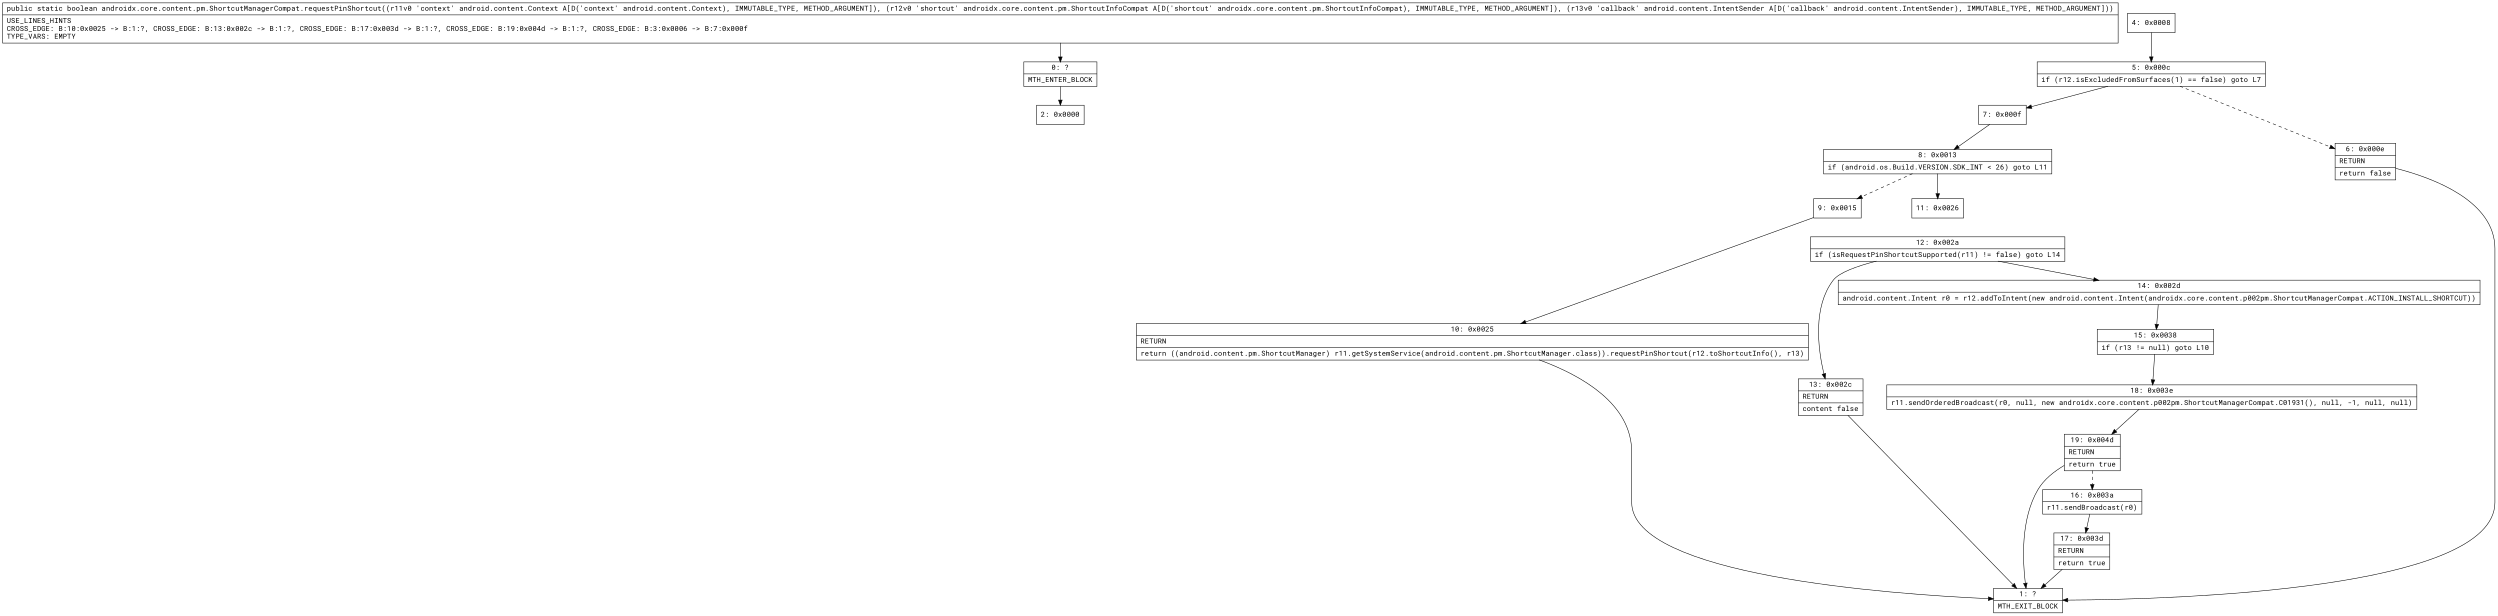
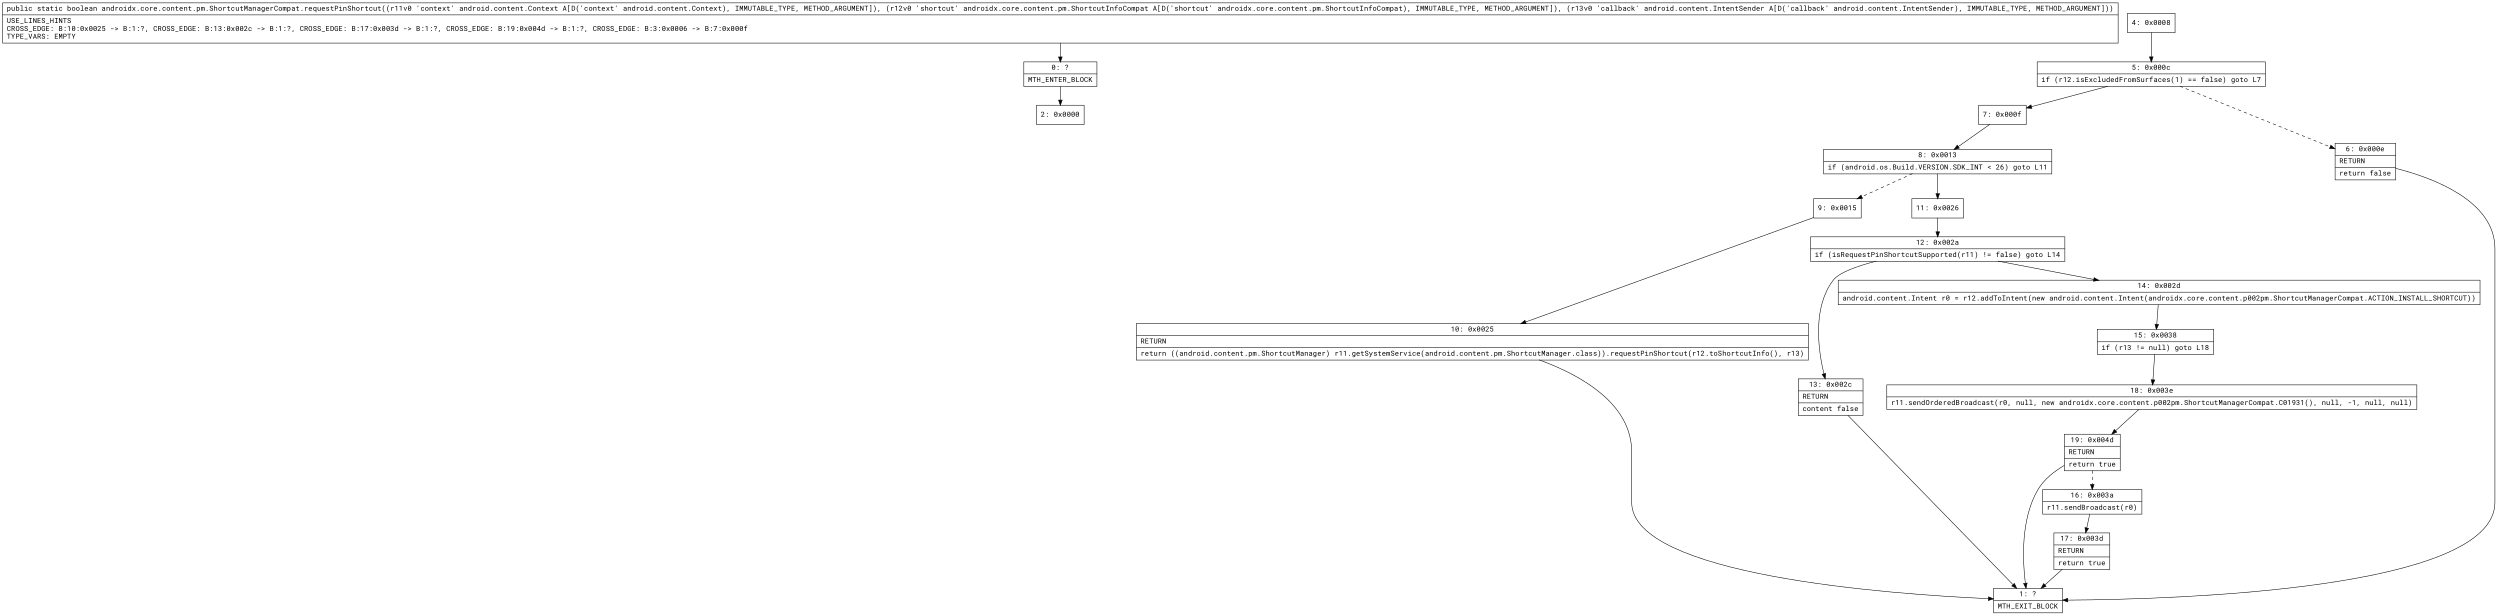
  digraph {
    fontname="Roboto Mono"
    node [fontname="Roboto Mono" shape=record]
    edge [fontname="Roboto Mono"]
    n1 [label="{0\:\ ?|MTH_ENTER_BLOCK\l}"]
    n2 [label="{2\:\ 0x0000}"]
    n3 [label="{4\:\ 0x0008}"]
    n4 [label="{5\:\ 0x000c|if (r12.isExcludedFromSurfaces(1) == false) goto L7\l}"]
    n5 [label="{7\:\ 0x000f}"]
    n6 [label="{8\:\ 0x0013|if (android.os.Build.VERSION.SDK_INT \< 26) goto L11\l}"]
    n7 [label="{6\:\ 0x000e|RETURN\l|return false\l}"]
    n8 [label="{1\:\ ?|MTH_EXIT_BLOCK\l}"]
    n9 [label="{9\:\ 0x0015}"]
    n10 [label="{11\:\ 0x0026}"]
    n11 [label="{10\:\ 0x0025|RETURN\l|return ((android.content.pm.ShortcutManager) r11.getSystemService(android.content.pm.ShortcutManager.class)).requestPinShortcut(r12.toShortcutInfo(), r13)\l}"]
    n12 [label="{12\:\ 0x002a|if (isRequestPinShortcutSupported(r11) != false) goto L14\l}"]
    n13 [label="{13\:\ 0x002c|RETURN\l|content false\l}"]
    n14 [label="{14\:\ 0x002d|android.content.Intent r0 = r12.addToIntent(new android.content.Intent(androidx.core.content.p002pm.ShortcutManagerCompat.ACTION_INSTALL_SHORTCUT))\l}"]
-   n15 [label="{15\:\ 0x0038|if (r13 != null) goto L10\l}"]
+   n15 [label="{15\:\ 0x0038|if (r13 != null) goto L18\l}"]
    n16 [label="{18\:\ 0x003e|r11.sendOrderedBroadcast(r0, null, new androidx.core.content.p002pm.ShortcutManagerCompat.C01931(), null, \-1, null, null)\l}"]
    n17 [label="{16\:\ 0x003a|r11.sendBroadcast(r0)\l}"]
    n18 [label="{17\:\ 0x003d|RETURN\l|return true\l}"]
    n19 [label="{19\:\ 0x004d|RETURN\l|return true\l}"]
    n20 [label="{public static boolean androidx.core.content.pm.ShortcutManagerCompat.requestPinShortcut((r11v0 'context' android.content.Context A[D('context' android.content.Context), IMMUTABLE_TYPE, METHOD_ARGUMENT]), (r12v0 'shortcut' androidx.core.content.pm.ShortcutInfoCompat A[D('shortcut' androidx.core.content.pm.ShortcutInfoCompat), IMMUTABLE_TYPE, METHOD_ARGUMENT]), (r13v0 'callback' android.content.IntentSender A[D('callback' android.content.IntentSender), IMMUTABLE_TYPE, METHOD_ARGUMENT]))  | USE_LINES_HINTS\lCROSS_EDGE: B:10:0x0025 \-\> B:1:?, CROSS_EDGE: B:13:0x002c \-\> B:1:?, CROSS_EDGE: B:17:0x003d \-\> B:1:?, CROSS_EDGE: B:19:0x004d \-\> B:1:?, CROSS_EDGE: B:3:0x0006 \-\> B:7:0x000f\lTYPE_VARS: EMPTY\l}"]
    n1 -> n2
    n3 -> n4
    n4 -> n5
    n4 -> n7 [style=dashed]
    n5 -> n6
    n6 -> n9 [style=dashed]
    n6 -> n10
    n7 -> n8
    n9 -> n11
+   n10 -> n12
    n11 -> n8
    n12 -> n13 [style=solid]
    n12 -> n14
    n13 -> n8
    n14 -> n15
    n15 -> n16
    n16 -> n19
    n17 -> n18
    n18 -> n8
    n19 -> n8
    n19 -> n17 [style=dashed]
    n20 -> n1
  }
